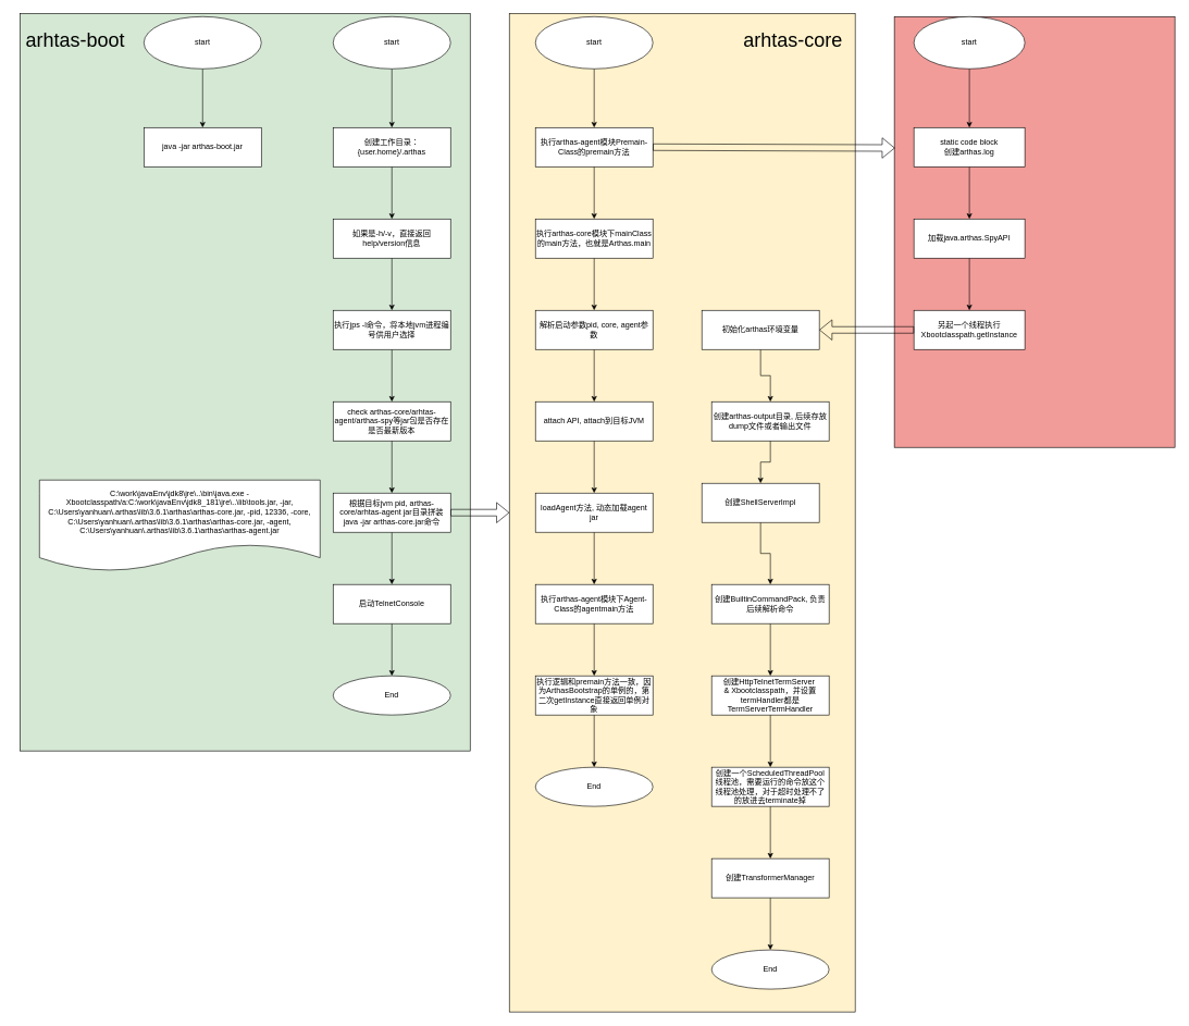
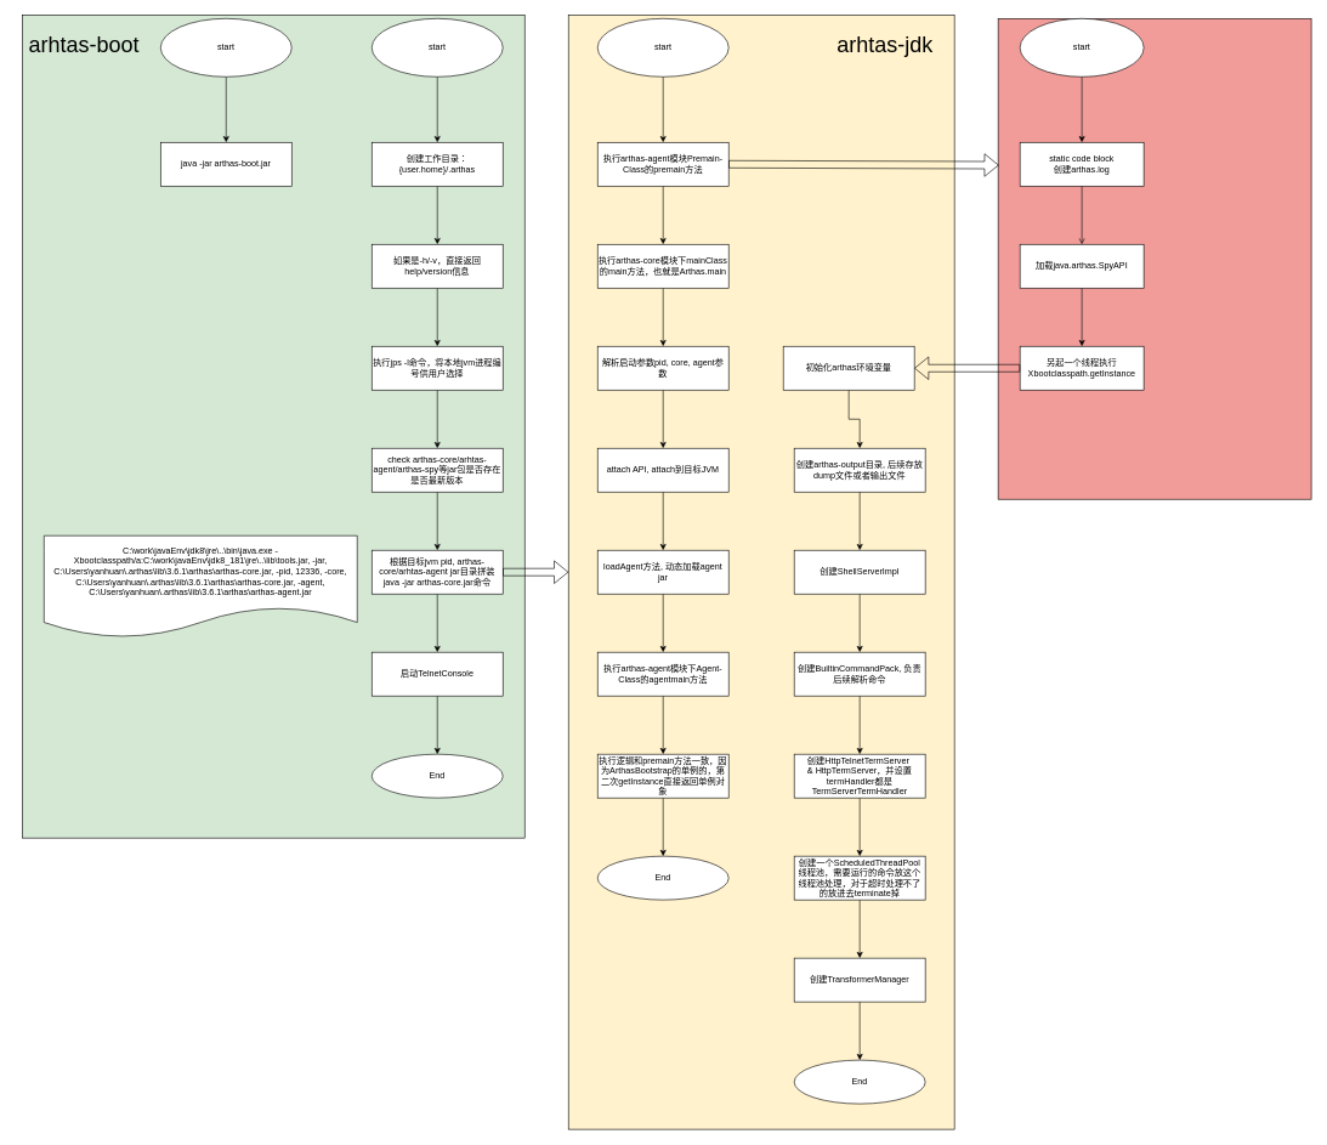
  <mxCell id="0" />
  <mxCell id="1" parent="0" />
  <mxCell id="2" value="" style="rounded=0;whiteSpace=wrap;html=1;fillColor=#F19C99;" vertex="1" parent="1"><mxGeometry x="1370" y="25" width="430" height="660" as="geometry" /></mxCell>
  <mxCell id="3" value="" style="rounded=0;whiteSpace=wrap;html=1;fillColor=#FFF2CC;" vertex="1" parent="1"><mxGeometry x="780" y="20" width="530" height="1530" as="geometry" /></mxCell>
  <mxCell id="4" value="" style="rounded=0;whiteSpace=wrap;html=1;fillColor=#D5E8D4;" vertex="1" parent="1"><mxGeometry x="30" y="20" width="690" height="1130" as="geometry" /></mxCell>
  <mxCell id="5" value="C:\work\javaEnv\jdk8\jre\..\bin\java.exe -Xbootclasspath/a:C:\work\javaEnv\jdk8_181\jre\..\lib\tools.jar, -jar, C:\Users\yanhuan\.arthas\lib\3.6.1\arthas\arthas-core.jar, -pid, 12336, -core, C:\Users\yanhuan\.arthas\lib\3.6.1\arthas\arthas-core.jar, -agent, C:\Users\yanhuan\.arthas\lib\3.6.1\arthas\arthas-agent.jar" style="shape=document;whiteSpace=wrap;html=1;boundedLbl=1;" parent="1" vertex="1"><mxGeometry x="60" y="735" width="430" height="140" as="geometry" /></mxCell>
  <mxCell id="6" value="" style="edgeStyle=orthogonalEdgeStyle;rounded=0;orthogonalLoop=1;jettySize=auto;html=1;" edge="1" parent="1" source="7" target="8"><mxGeometry relative="1" as="geometry" /></mxCell>
  <mxCell id="7" value="start" style="ellipse;whiteSpace=wrap;html=1;" vertex="1" parent="1"><mxGeometry x="220" y="25" width="180" height="80" as="geometry" /></mxCell>
  <mxCell id="8" value="java -jar arthas-boot.jar" style="whiteSpace=wrap;html=1;" vertex="1" parent="1"><mxGeometry x="220" y="195" width="180" height="60" as="geometry" /></mxCell>
  <mxCell id="9" value="" style="edgeStyle=orthogonalEdgeStyle;rounded=0;orthogonalLoop=1;jettySize=auto;html=1;" edge="1" parent="1" source="10" target="12"><mxGeometry relative="1" as="geometry" /></mxCell>
  <mxCell id="10" value="start" style="ellipse;whiteSpace=wrap;html=1;" vertex="1" parent="1"><mxGeometry x="510" y="25" width="180" height="80" as="geometry" /></mxCell>
  <mxCell id="11" value="" style="edgeStyle=orthogonalEdgeStyle;rounded=0;orthogonalLoop=1;jettySize=auto;html=1;" edge="1" parent="1" source="12" target="14"><mxGeometry relative="1" as="geometry" /></mxCell>
  <mxCell id="12" value="创建工作目录：&lt;br&gt;{user.home}/.arthas" style="whiteSpace=wrap;html=1;" vertex="1" parent="1"><mxGeometry x="510" y="195" width="180" height="60" as="geometry" /></mxCell>
  <mxCell id="13" value="" style="edgeStyle=orthogonalEdgeStyle;rounded=0;orthogonalLoop=1;jettySize=auto;html=1;" edge="1" parent="1" source="14" target="16"><mxGeometry relative="1" as="geometry" /></mxCell>
  <mxCell id="14" value="如果是-h/-v，直接返回help/version信息" style="whiteSpace=wrap;html=1;" vertex="1" parent="1"><mxGeometry x="510" y="335" width="180" height="60" as="geometry" /></mxCell>
  <mxCell id="15" value="" style="edgeStyle=orthogonalEdgeStyle;rounded=0;orthogonalLoop=1;jettySize=auto;html=1;" edge="1" parent="1" source="16" target="18"><mxGeometry relative="1" as="geometry" /></mxCell>
  <mxCell id="16" value="执行jps -l命令，将本地jvm进程编号供用户选择" style="whiteSpace=wrap;html=1;" vertex="1" parent="1"><mxGeometry x="510" y="475" width="180" height="60" as="geometry" /></mxCell>
  <mxCell id="17" value="" style="edgeStyle=orthogonalEdgeStyle;rounded=0;orthogonalLoop=1;jettySize=auto;html=1;" edge="1" parent="1" source="18" target="20"><mxGeometry relative="1" as="geometry" /></mxCell>
  <mxCell id="18" value="check arthas-core/arhtas-agent/arthas-spy等jar包是否存在是否最新版本" style="whiteSpace=wrap;html=1;" vertex="1" parent="1"><mxGeometry x="510" y="615" width="180" height="60" as="geometry" /></mxCell>
  <mxCell id="19" value="" style="edgeStyle=orthogonalEdgeStyle;rounded=0;orthogonalLoop=1;jettySize=auto;html=1;" edge="1" parent="1" source="20" target="22"><mxGeometry relative="1" as="geometry" /></mxCell>
  <mxCell id="20" value="根据目标jvm pid, arthas-core/arhtas-agent jar目录拼装java -jar arthas-core.jar命令" style="whiteSpace=wrap;html=1;" vertex="1" parent="1"><mxGeometry x="510" y="755" width="180" height="60" as="geometry" /></mxCell>
  <mxCell id="21" value="" style="edgeStyle=orthogonalEdgeStyle;rounded=0;orthogonalLoop=1;jettySize=auto;html=1;" edge="1" parent="1" source="22" target="23"><mxGeometry relative="1" as="geometry" /></mxCell>
  <mxCell id="22" value="启动TelnetConsole" style="whiteSpace=wrap;html=1;" vertex="1" parent="1"><mxGeometry x="510" y="895" width="180" height="60" as="geometry" /></mxCell>
  <mxCell id="23" value="End" style="ellipse;whiteSpace=wrap;html=1;" vertex="1" parent="1"><mxGeometry x="510" y="1035" width="180" height="60" as="geometry" /></mxCell>
  <mxCell id="24" value="" style="edgeStyle=orthogonalEdgeStyle;rounded=0;orthogonalLoop=1;jettySize=auto;html=1;" edge="1" parent="1" source="25" target="27"><mxGeometry relative="1" as="geometry" /></mxCell>
  <mxCell id="25" value="start" style="ellipse;whiteSpace=wrap;html=1;" vertex="1" parent="1"><mxGeometry x="820" y="25" width="180" height="80" as="geometry" /></mxCell>
  <mxCell id="26" value="" style="edgeStyle=orthogonalEdgeStyle;rounded=0;orthogonalLoop=1;jettySize=auto;html=1;" edge="1" parent="1" source="27" target="50"><mxGeometry relative="1" as="geometry" /></mxCell>
  <mxCell id="27" value="执行arthas-agent模块Premain-Class的premain方法" style="whiteSpace=wrap;html=1;" vertex="1" parent="1"><mxGeometry x="820" y="195" width="180" height="60" as="geometry" /></mxCell>
  <mxCell id="28" value="" style="edgeStyle=orthogonalEdgeStyle;rounded=0;orthogonalLoop=1;jettySize=auto;html=1;" edge="1" parent="1" source="29" target="31"><mxGeometry relative="1" as="geometry" /></mxCell>
  <mxCell id="29" value="start" style="ellipse;whiteSpace=wrap;html=1;" vertex="1" parent="1"><mxGeometry x="1400" y="25" width="170" height="80" as="geometry" /></mxCell>
- <mxCell id="30" value="" style="edgeStyle=orthogonalEdgeStyle;rounded=0;orthogonalLoop=1;jettySize=auto;html=1;" edge="1" parent="1" source="31" target="33"><mxGeometry relative="1" as="geometry" /></mxCell>
+ <mxCell id="30" value="" style="edgeStyle=orthogonalEdgeStyle;rounded=0;orthogonalLoop=1;jettySize=auto;html=1;endArrow=open;" edge="1" parent="1" source="31" target="33"><mxGeometry relative="1" as="geometry" /></mxCell>
  <mxCell id="31" value="static code block&lt;br&gt;创建arthas.log" style="whiteSpace=wrap;html=1;" vertex="1" parent="1"><mxGeometry x="1400" y="195" width="170" height="60" as="geometry" /></mxCell>
  <mxCell id="32" value="" style="edgeStyle=orthogonalEdgeStyle;rounded=0;orthogonalLoop=1;jettySize=auto;html=1;" edge="1" parent="1" source="33" target="34"><mxGeometry relative="1" as="geometry" /></mxCell>
  <mxCell id="33" value="加载java.arthas.SpyAPI" style="whiteSpace=wrap;html=1;" vertex="1" parent="1"><mxGeometry x="1400" y="335" width="170" height="60" as="geometry" /></mxCell>
  <mxCell id="34" value="另起一个线程执行&lt;br&gt;Xbootclasspath.getInstance" style="whiteSpace=wrap;html=1;" vertex="1" parent="1"><mxGeometry x="1400" y="475" width="170" height="60" as="geometry" /></mxCell>
  <mxCell id="35" value="" style="edgeStyle=orthogonalEdgeStyle;rounded=0;orthogonalLoop=1;jettySize=auto;html=1;" edge="1" parent="1" source="36" target="38"><mxGeometry relative="1" as="geometry" /></mxCell>
  <mxCell id="36" value="初始化arthas环境变量" style="whiteSpace=wrap;html=1;" vertex="1" parent="1"><mxGeometry x="1075" y="475" width="180" height="60" as="geometry" /></mxCell>
  <mxCell id="37" value="" style="edgeStyle=orthogonalEdgeStyle;rounded=0;orthogonalLoop=1;jettySize=auto;html=1;" edge="1" parent="1" source="38" target="40"><mxGeometry relative="1" as="geometry" /></mxCell>
  <mxCell id="38" value="创建arthas-output目录, 后续存放dump文件或者输出文件" style="whiteSpace=wrap;html=1;" vertex="1" parent="1"><mxGeometry x="1090" y="615" width="180" height="60" as="geometry" /></mxCell>
  <mxCell id="39" value="" style="edgeStyle=orthogonalEdgeStyle;rounded=0;orthogonalLoop=1;jettySize=auto;html=1;" edge="1" parent="1" source="40" target="42"><mxGeometry relative="1" as="geometry" /></mxCell>
- <mxCell id="40" value="创建ShellServerImpl" style="whiteSpace=wrap;html=1;" vertex="1" parent="1"><mxGeometry x="1075" y="740" width="180" height="60" as="geometry" /></mxCell>
+ <mxCell id="40" value="创建ShellServerImpl" style="whiteSpace=wrap;html=1;" vertex="1" parent="1"><mxGeometry x="1090" y="755" width="180" height="60" as="geometry" /></mxCell>
  <mxCell id="41" value="" style="edgeStyle=orthogonalEdgeStyle;rounded=0;orthogonalLoop=1;jettySize=auto;html=1;" edge="1" parent="1" source="42" target="44"><mxGeometry relative="1" as="geometry" /></mxCell>
  <mxCell id="42" value="创建BuiltinCommandPack, 负责后续解析命令" style="whiteSpace=wrap;html=1;" vertex="1" parent="1"><mxGeometry x="1090" y="895" width="180" height="60" as="geometry" /></mxCell>
  <mxCell id="43" value="" style="edgeStyle=orthogonalEdgeStyle;rounded=0;orthogonalLoop=1;jettySize=auto;html=1;" edge="1" parent="1" source="44" target="46"><mxGeometry relative="1" as="geometry" /></mxCell>
- <mxCell id="44" value="创建HttpTelnetTermServer&amp;nbsp; &amp;amp;&amp;nbsp;Xbootclasspath，并设置termHandler都是TermServerTermHandler" style="whiteSpace=wrap;html=1;" vertex="1" parent="1"><mxGeometry x="1090" y="1035" width="180" height="60" as="geometry" /></mxCell>
+ <mxCell id="44" value="创建HttpTelnetTermServer&amp;nbsp; &amp;amp;&amp;nbsp;HttpTermServer，并设置termHandler都是TermServerTermHandler" style="whiteSpace=wrap;html=1;" vertex="1" parent="1"><mxGeometry x="1090" y="1035" width="180" height="60" as="geometry" /></mxCell>
  <mxCell id="45" value="" style="edgeStyle=orthogonalEdgeStyle;rounded=0;orthogonalLoop=1;jettySize=auto;html=1;" edge="1" parent="1" source="46" target="48"><mxGeometry relative="1" as="geometry" /></mxCell>
  <mxCell id="46" value="创建一个ScheduledThreadPool线程池，需要运行的命令放这个线程池处理，对于超时处理不了的放进去terminate掉" style="whiteSpace=wrap;html=1;" vertex="1" parent="1"><mxGeometry x="1090" y="1175" width="180" height="60" as="geometry" /></mxCell>
  <mxCell id="47" value="" style="edgeStyle=orthogonalEdgeStyle;rounded=0;orthogonalLoop=1;jettySize=auto;html=1;" edge="1" parent="1" source="48" target="57"><mxGeometry relative="1" as="geometry" /></mxCell>
  <mxCell id="48" value="创建TransformerManager" style="whiteSpace=wrap;html=1;" vertex="1" parent="1"><mxGeometry x="1090" y="1315" width="180" height="60" as="geometry" /></mxCell>
  <mxCell id="49" value="" style="edgeStyle=orthogonalEdgeStyle;rounded=0;orthogonalLoop=1;jettySize=auto;html=1;" edge="1" parent="1" source="50" target="52"><mxGeometry relative="1" as="geometry" /></mxCell>
  <mxCell id="50" value="执行arthas-core模块下mainClass的main方法，也就是Arthas.main" style="whiteSpace=wrap;html=1;" vertex="1" parent="1"><mxGeometry x="820" y="335" width="180" height="60" as="geometry" /></mxCell>
  <mxCell id="51" value="" style="edgeStyle=orthogonalEdgeStyle;rounded=0;orthogonalLoop=1;jettySize=auto;html=1;" edge="1" parent="1" source="52" target="54"><mxGeometry relative="1" as="geometry" /></mxCell>
  <mxCell id="52" value="解析启动参数pid, core, agent参数" style="whiteSpace=wrap;html=1;" vertex="1" parent="1"><mxGeometry x="820" y="475" width="180" height="60" as="geometry" /></mxCell>
  <mxCell id="53" value="" style="edgeStyle=orthogonalEdgeStyle;rounded=0;orthogonalLoop=1;jettySize=auto;html=1;" edge="1" parent="1" source="54" target="56"><mxGeometry relative="1" as="geometry" /></mxCell>
  <mxCell id="54" value="attach API, attach到目标JVM" style="whiteSpace=wrap;html=1;" vertex="1" parent="1"><mxGeometry x="820" y="615" width="180" height="60" as="geometry" /></mxCell>
  <mxCell id="55" value="" style="edgeStyle=orthogonalEdgeStyle;rounded=0;orthogonalLoop=1;jettySize=auto;html=1;" edge="1" parent="1" source="56" target="62"><mxGeometry relative="1" as="geometry" /></mxCell>
  <mxCell id="56" value="loadAgent方法, 动态加载agent jar" style="whiteSpace=wrap;html=1;" vertex="1" parent="1"><mxGeometry x="820" y="755" width="180" height="60" as="geometry" /></mxCell>
  <mxCell id="57" value="End" style="ellipse;whiteSpace=wrap;html=1;" vertex="1" parent="1"><mxGeometry x="1090" y="1455" width="180" height="60" as="geometry" /></mxCell>
  <mxCell id="58" value="" style="shape=flexArrow;endArrow=classic;html=1;rounded=0;exitX=1;exitY=0.5;exitDx=0;exitDy=0;entryX=0;entryY=0.5;entryDx=0;entryDy=0;" edge="1" parent="1" source="20" target="3"><mxGeometry width="50" height="50" relative="1" as="geometry"><mxPoint x="590" y="535" as="sourcePoint" /><mxPoint x="640" y="485" as="targetPoint" /></mxGeometry></mxCell>
  <mxCell id="59" value="" style="shape=flexArrow;endArrow=classic;html=1;rounded=0;exitX=0;exitY=0.5;exitDx=0;exitDy=0;entryX=1;entryY=0.5;entryDx=0;entryDy=0;" edge="1" parent="1" source="34" target="36"><mxGeometry width="50" height="50" relative="1" as="geometry"><mxPoint x="1210" y="675" as="sourcePoint" /><mxPoint x="1260" y="625" as="targetPoint" /></mxGeometry></mxCell>
  <mxCell id="60" value="" style="shape=flexArrow;endArrow=classic;html=1;rounded=0;exitX=1;exitY=0.5;exitDx=0;exitDy=0;entryX=0.002;entryY=0.305;entryDx=0;entryDy=0;entryPerimeter=0;" edge="1" parent="1" source="27" target="2"><mxGeometry width="50" height="50" relative="1" as="geometry"><mxPoint x="1070" y="395" as="sourcePoint" /><mxPoint x="1120" y="345" as="targetPoint" /></mxGeometry></mxCell>
  <mxCell id="61" value="" style="edgeStyle=orthogonalEdgeStyle;rounded=0;orthogonalLoop=1;jettySize=auto;html=1;" edge="1" parent="1" source="62" target="64"><mxGeometry relative="1" as="geometry" /></mxCell>
  <mxCell id="62" value="执行arthas-agent模块下Agent-Class的agentmain方法" style="whiteSpace=wrap;html=1;" vertex="1" parent="1"><mxGeometry x="820" y="895" width="180" height="60" as="geometry" /></mxCell>
  <mxCell id="63" value="" style="edgeStyle=orthogonalEdgeStyle;rounded=0;orthogonalLoop=1;jettySize=auto;html=1;" edge="1" parent="1" source="64" target="65"><mxGeometry relative="1" as="geometry" /></mxCell>
  <mxCell id="64" value="执行逻辑和premain方法一致，因为ArthasBootstrap的单例的，第二次getInstance直接返回单例对象" style="whiteSpace=wrap;html=1;" vertex="1" parent="1"><mxGeometry x="820" y="1035" width="180" height="60" as="geometry" /></mxCell>
  <mxCell id="65" value="End" style="ellipse;whiteSpace=wrap;html=1;" vertex="1" parent="1"><mxGeometry x="820" y="1175" width="180" height="60" as="geometry" /></mxCell>
  <mxCell id="66" value="&lt;font style=&quot;font-size: 30px;&quot;&gt;arhtas-boot&lt;/font&gt;" style="text;html=1;strokeColor=none;fillColor=none;align=center;verticalAlign=middle;whiteSpace=wrap;rounded=0;" vertex="1" parent="1"><mxGeometry x="20" y="20" width="190" height="80" as="geometry" /></mxCell>
- <mxCell id="67" value="&lt;font style=&quot;font-size: 30px;&quot;&gt;arhtas-core&lt;/font&gt;" style="text;html=1;strokeColor=none;fillColor=none;align=center;verticalAlign=middle;whiteSpace=wrap;rounded=0;" vertex="1" parent="1"><mxGeometry x="1120" y="20" width="190" height="80" as="geometry" /></mxCell>
+ <mxCell id="67" value="&lt;font style=&quot;font-size: 30px;&quot;&gt;arhtas-jdk&lt;/font&gt;" style="text;html=1;strokeColor=none;fillColor=none;align=center;verticalAlign=middle;whiteSpace=wrap;rounded=0;" vertex="1" parent="1"><mxGeometry x="1120" y="20" width="190" height="80" as="geometry" /></mxCell>
